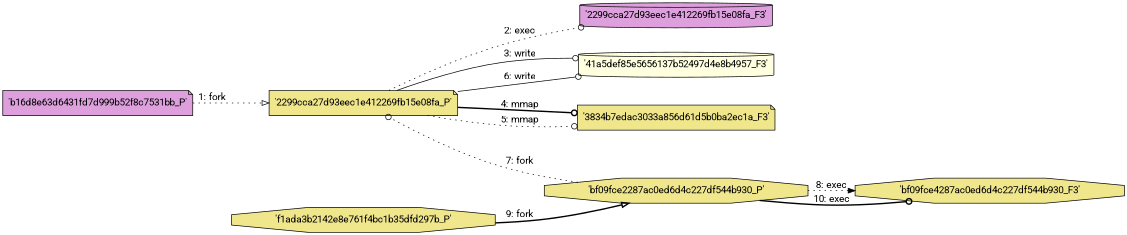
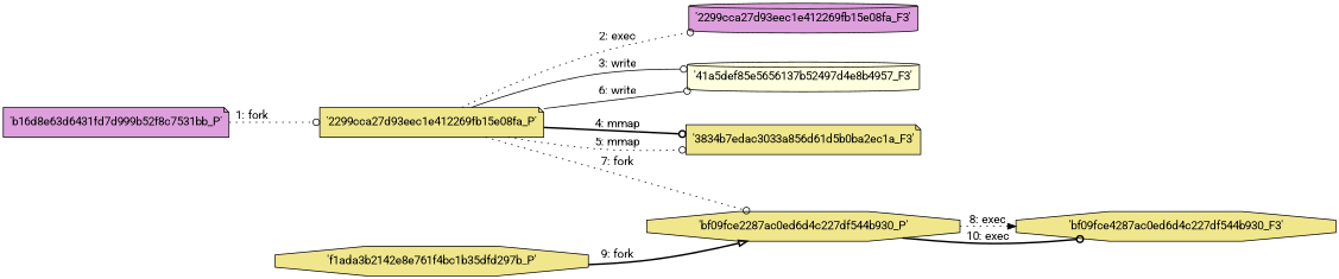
  digraph {
    engine=neato
    fixedsize=false
    fontname=Roboto
    fontsize=10
    nodesep=0.3
    rankdir=LR
    ranksep=0
    splines=true
    node [fillcolor=khaki fontname=Roboto node_type=Process shape=note style=filled]
    edge [arrowhead=odot fontname=Roboto style=dotted]
    "'b16d8e63d6431fd7d999b52f8c7531bb_P'" [fillcolor=plum]
    "'2299cca27d93eec1e412269fb15e08fa_P'"
    "'2299cca27d93eec1e412269fb15e08fa_F3'" [fillcolor=plum node_type=File shape=cylinder]
    "'41a5def85e5656137b52497d4e8b4957_F3'" [fillcolor=lightyellow node_type=file shape=cylinder]
    "'3834b7edac3033a856d61d5b0ba2ec1a_F3'" [node_type=file]
    n6 [label="'bf09fce2287ac0ed6d4c227df544b930_P'" shape=octagon]
    "'bf09fce4287ac0ed6d4c227df544b930_F3'" [node_type=File shape=octagon]
    "'f1ada3b2142e8e761f4bc1b35dfd297b_P'" [shape=octagon]
-   "'b16d8e63d6431fd7d999b52f8c7531bb_P'" -> "'2299cca27d93eec1e412269fb15e08fa_P'" [arrowhead=onormal label="1: fork"]
+   "'b16d8e63d6431fd7d999b52f8c7531bb_P'" -> "'2299cca27d93eec1e412269fb15e08fa_P'" [label="1: fork"]
    "'2299cca27d93eec1e412269fb15e08fa_P'" -> "'2299cca27d93eec1e412269fb15e08fa_F3'" [label="2: exec"]
    "'2299cca27d93eec1e412269fb15e08fa_P'" -> "'41a5def85e5656137b52497d4e8b4957_F3'" [label="3: write" style=solid]
    "'2299cca27d93eec1e412269fb15e08fa_P'" -> "'41a5def85e5656137b52497d4e8b4957_F3'" [label="6: write" style=solid]
    "'2299cca27d93eec1e412269fb15e08fa_P'" -> "'3834b7edac3033a856d61d5b0ba2ec1a_F3'" [label="4: mmap" style=bold]
    "'2299cca27d93eec1e412269fb15e08fa_P'" -> "'3834b7edac3033a856d61d5b0ba2ec1a_F3'" [label="5: mmap"]
-   n6 -> "'2299cca27d93eec1e412269fb15e08fa_P'" [label="7: fork"]
+   "'2299cca27d93eec1e412269fb15e08fa_P'" -> n6 [label="7: fork"]
    n6 -> "'bf09fce4287ac0ed6d4c227df544b930_F3'" [arrowhead=normal label="8: exec"]
    n6 -> "'bf09fce4287ac0ed6d4c227df544b930_F3'" [label="10: exec" style=bold]
    "'f1ada3b2142e8e761f4bc1b35dfd297b_P'" -> n6 [arrowhead=onormal label="9: fork" style=bold]
  }
